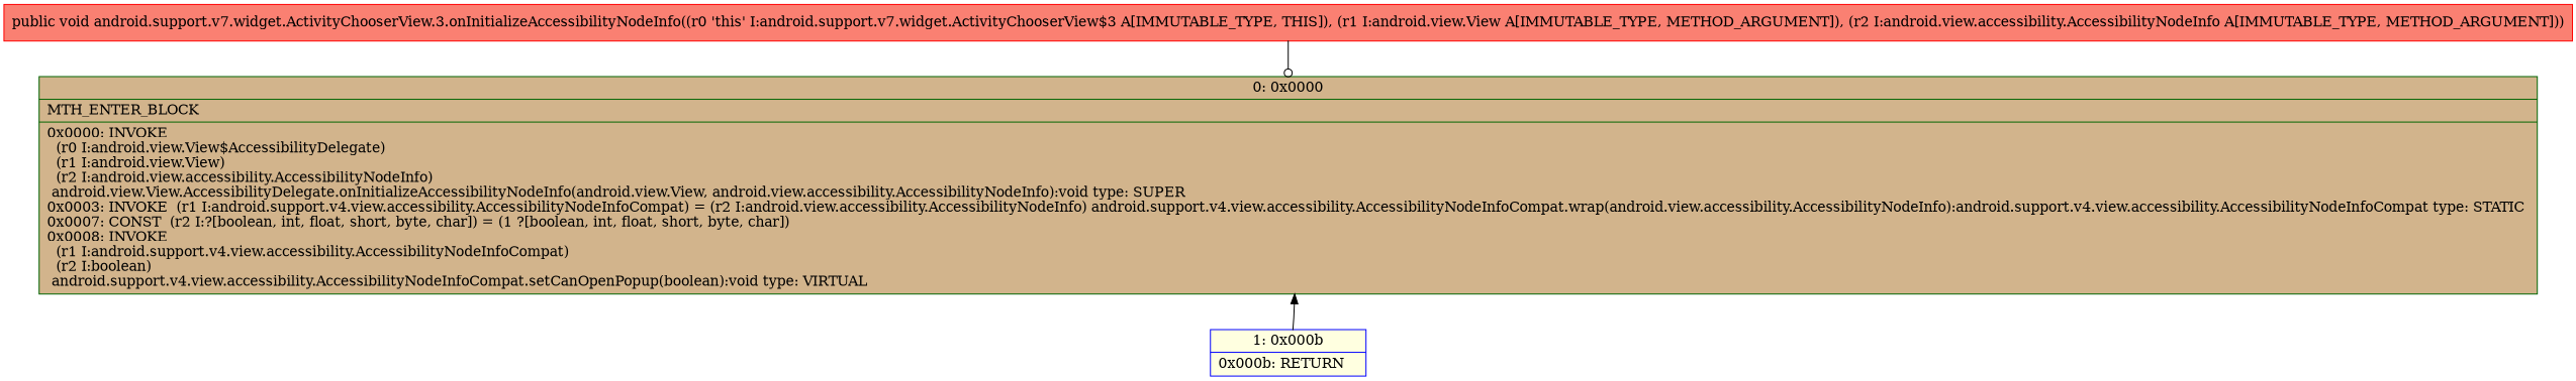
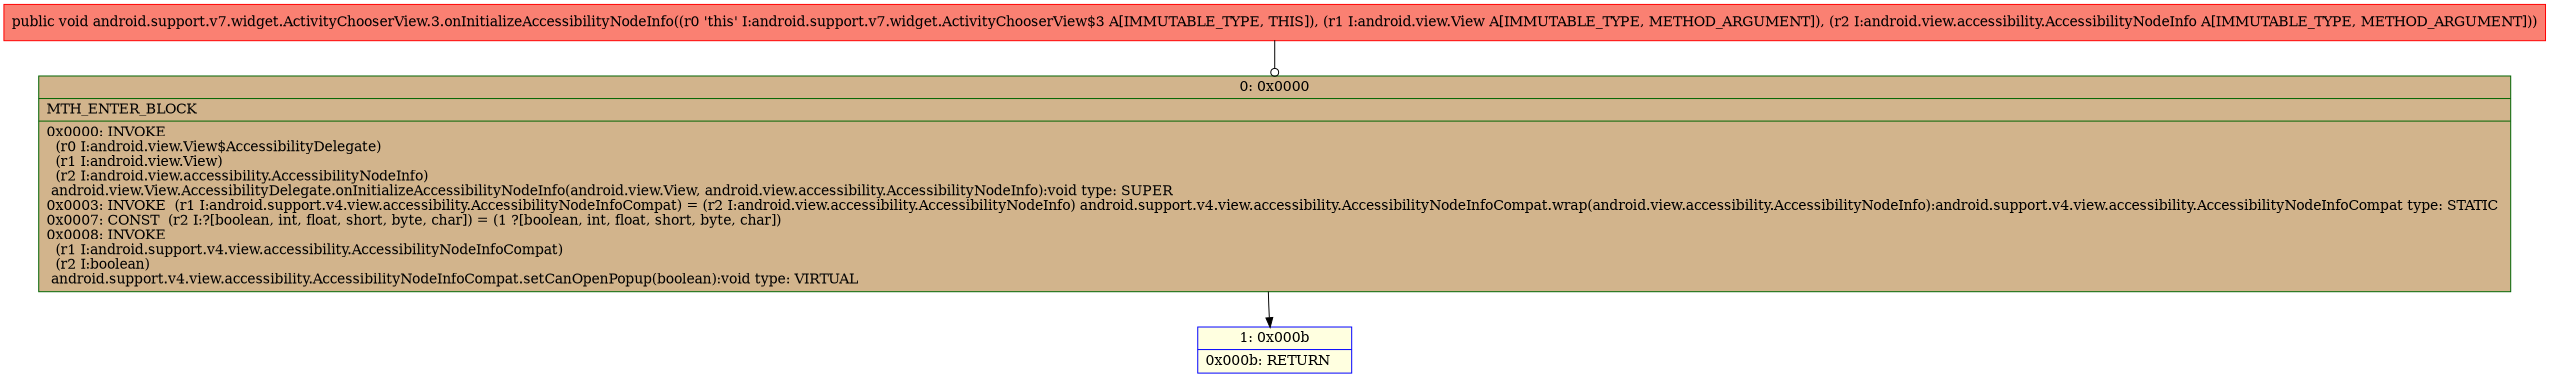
  digraph {
    node [shape=record style=filled]
    n1 [label="{0\:\ 0x0000|MTH_ENTER_BLOCK\l|0x0000: INVOKE  \l  (r0 I:android.view.View$AccessibilityDelegate)\l  (r1 I:android.view.View)\l  (r2 I:android.view.accessibility.AccessibilityNodeInfo)\l android.view.View.AccessibilityDelegate.onInitializeAccessibilityNodeInfo(android.view.View, android.view.accessibility.AccessibilityNodeInfo):void type: SUPER \l0x0003: INVOKE  (r1 I:android.support.v4.view.accessibility.AccessibilityNodeInfoCompat) = (r2 I:android.view.accessibility.AccessibilityNodeInfo) android.support.v4.view.accessibility.AccessibilityNodeInfoCompat.wrap(android.view.accessibility.AccessibilityNodeInfo):android.support.v4.view.accessibility.AccessibilityNodeInfoCompat type: STATIC \l0x0007: CONST  (r2 I:?[boolean, int, float, short, byte, char]) = (1 ?[boolean, int, float, short, byte, char]) \l0x0008: INVOKE  \l  (r1 I:android.support.v4.view.accessibility.AccessibilityNodeInfoCompat)\l  (r2 I:boolean)\l android.support.v4.view.accessibility.AccessibilityNodeInfoCompat.setCanOpenPopup(boolean):void type: VIRTUAL \l}" fillcolor=tan color=darkgreen]
    n2 [label="{1\:\ 0x000b|0x000b: RETURN   \l}" fillcolor=lightyellow color=blue]
    n3 [label="{public void android.support.v7.widget.ActivityChooserView.3.onInitializeAccessibilityNodeInfo((r0 'this' I:android.support.v7.widget.ActivityChooserView$3 A[IMMUTABLE_TYPE, THIS]), (r1 I:android.view.View A[IMMUTABLE_TYPE, METHOD_ARGUMENT]), (r2 I:android.view.accessibility.AccessibilityNodeInfo A[IMMUTABLE_TYPE, METHOD_ARGUMENT])) }" fillcolor=salmon color=red]
-   n2 -> n1 [arrowhead=normal]
+   n1 -> n2 [arrowhead=normal]
    n3 -> n1 [arrowhead=odot]
  }
